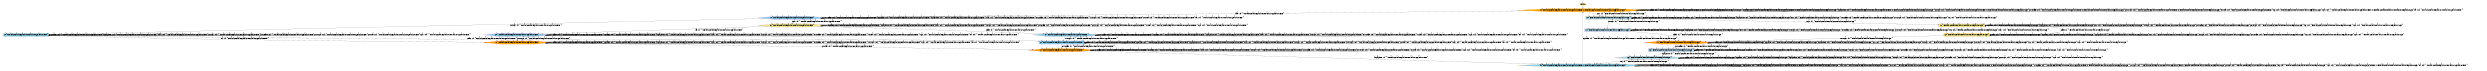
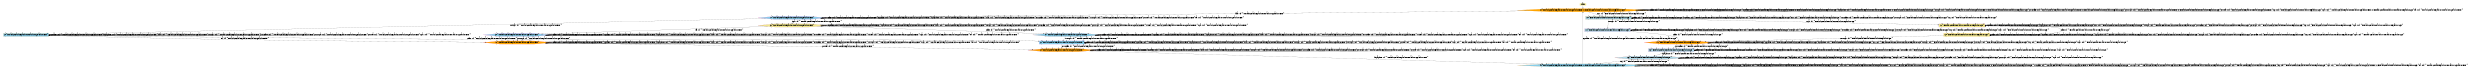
  digraph {
    node [shape=hexagon style=filled fillcolor=skyblue color=deeppink]
    edge [lblstyle="above, sloped"]
    n1 [label="0@[((DOL and COF and TEA and not TON and not CAP and not EUR) or (EUR and COF and TON and not DOL and not TEA and not CAP))]" fillcolor=orange color=darkorange]
    n2 [label="1@[((DOL and COF and TEA and not TON and not CAP and not EUR))]"]
    n3 [label="10@[((EUR and COF and TON and not DOL and not TEA and not CAP))]" shape=folder fillcolor=lightblue color=darkorange]
    n4 [label="2@[((DOL and COF and TEA and not TON and not CAP and not EUR))]" shape=folder color=darkorange]
    n5 [label="3@[((DOL and COF and TEA and not TON and not CAP and not EUR))]" fillcolor=khaki color=brown]
    n6 [label="6@[((DOL and COF and TEA and not TON and not CAP and not EUR))]" shape=folder color=purple]
    n7 [label="7@[((DOL and COF and TEA and not TON and not CAP and not EUR))]" fillcolor=orange]
    n8 [label="4@[((DOL and COF and TEA and not TON and not CAP and not EUR))]" color=brown]
    n9 [label="5@[((DOL and COF and TEA and not TON and not CAP and not EUR))]"]
    n10 [label="8@[((DOL and COF and TEA and not TON and not CAP and not EUR))]" fillcolor=orange color=purple]
    n11 [label="9@[((DOL and COF and TEA and not TON and not CAP and not EUR) or (EUR and COF and TON and not DOL and not TEA and not CAP))]" color=darkorange]
    n12 [label="11@[((EUR and COF and TON and not DOL and not TEA and not CAP))]" shape=folder fillcolor=lightblue]
    n13 [label="12@[((EUR and COF and TON and not DOL and not TEA and not CAP))]" shape=folder fillcolor=khaki color=purple]
    n14 [label="14@[((EUR and COF and TON and not DOL and not TEA and not CAP))]" fillcolor=orange]
    n15 [label="13@[((EUR and COF and TON and not DOL and not TEA and not CAP))]" shape=folder fillcolor=khaki color=darkorange]
    n16 [label="15@[((EUR and COF and TON and not DOL and not TEA and not CAP))]" shape=folder fillcolor=lightblue]
    n17 [label="16@[((EUR and COF and TON and not DOL and not TEA and not CAP))]" fillcolor=lightblue color=brown]
-   __start0 [height=0 shape=none width=0 fillcolor=khaki]
+   __start0 [height=0 shape=none width=0 fillcolor=khaki label=__and0]
    n1 -> n1 [label="coffee / nok() [((DOL and COF and TEA and not TON and not CAP and not EUR) or (EUR and COF and TON and not DOL and not TEA and not CAP))]"]
    n1 -> n1 [label="cup_taken / nok() [((DOL and COF and TEA and not TON and not CAP and not EUR) or (EUR and COF and TON and not DOL and not TEA and not CAP))]"]
    n1 -> n1 [label="display_done / nok() [((DOL and COF and TEA and not TON and not CAP and not EUR) or (EUR and COF and TON and not DOL and not TEA and not CAP))]"]
    n1 -> n1 [label="no_sugar / nok() [((DOL and COF and TEA and not TON and not CAP and not EUR) or (EUR and COF and TON and not DOL and not TEA and not CAP))]"]
    n1 -> n1 [label="pour_coffee / nok() [((DOL and COF and TEA and not TON and not CAP and not EUR) or (EUR and COF and TON and not DOL and not TEA and not CAP))]"]
    n1 -> n1 [label="pour_sugar / nok() [((DOL and COF and TEA and not TON and not CAP and not EUR) or (EUR and COF and TON and not DOL and not TEA and not CAP))]"]
    n1 -> n1 [label="pour_tea / nok() [((DOL and COF and TEA and not TON and not CAP and not EUR))]"]
    n1 -> n1 [label="ring / nok() [((EUR and COF and TON and not DOL and not TEA and not CAP))]"]
    n1 -> n1 [label="sugar / nok() [((DOL and COF and TEA and not TON and not CAP and not EUR) or (EUR and COF and TON and not DOL and not TEA and not CAP))]"]
    n1 -> n1 [label="tea / nok() [((DOL and COF and TEA and not TON and not CAP and not EUR))]"]
    n1 -> n2 [label="dollar / ok() [((DOL and COF and TEA and not TON and not CAP and not EUR))]"]
    n1 -> n3 [label="euro / ok() [((EUR and COF and TON and not DOL and not TEA and not CAP))]"]
    n2 -> n2 [label="coffee / nok() [((DOL and COF and TEA and not TON and not CAP and not EUR))]"]
    n2 -> n2 [label="cup_taken / nok() [((DOL and COF and TEA and not TON and not CAP and not EUR))]"]
    n2 -> n2 [label="display_done / nok() [((DOL and COF and TEA and not TON and not CAP and not EUR))]"]
    n2 -> n2 [label="dollar / nok() [((DOL and COF and TEA and not TON and not CAP and not EUR))]"]
    n2 -> n2 [label="pour_coffee / nok() [((DOL and COF and TEA and not TON and not CAP and not EUR))]"]
    n2 -> n2 [label="pour_sugar / nok() [((DOL and COF and TEA and not TON and not CAP and not EUR))]"]
    n2 -> n2 [label="pour_tea / nok() [((DOL and COF and TEA and not TON and not CAP and not EUR))]"]
    n2 -> n2 [label="tea / nok() [((DOL and COF and TEA and not TON and not CAP and not EUR))]"]
    n2 -> n4 [label="no_sugar / ok() [((DOL and COF and TEA and not TON and not CAP and not EUR))]"]
    n2 -> n5 [label="sugar / ok() [((DOL and COF and TEA and not TON and not CAP and not EUR))]"]
    n3 -> n3 [label="coffee / nok() [((EUR and COF and TON and not DOL and not TEA and not CAP))]"]
    n3 -> n3 [label="cup_taken / nok() [((EUR and COF and TON and not DOL and not TEA and not CAP))]"]
    n3 -> n3 [label="display_done / nok() [((EUR and COF and TON and not DOL and not TEA and not CAP))]"]
    n3 -> n3 [label="euro / nok() [((EUR and COF and TON and not DOL and not TEA and not CAP))]"]
    n3 -> n3 [label="pour_coffee / nok() [((EUR and COF and TON and not DOL and not TEA and not CAP))]"]
    n3 -> n3 [label="pour_sugar / nok() [((EUR and COF and TON and not DOL and not TEA and not CAP))]"]
    n3 -> n3 [label="ring / nok() [((EUR and COF and TON and not DOL and not TEA and not CAP))]"]
    n3 -> n12 [label="no_sugar / ok() [((EUR and COF and TON and not DOL and not TEA and not CAP))]"]
    n3 -> n13 [label="sugar / ok() [((EUR and COF and TON and not DOL and not TEA and not CAP))]"]
    n4 -> n4 [label="cup_taken / nok() [((DOL and COF and TEA and not TON and not CAP and not EUR))]"]
    n4 -> n4 [label="display_done / nok() [((DOL and COF and TEA and not TON and not CAP and not EUR))]"]
    n4 -> n4 [label="dollar / nok() [((DOL and COF and TEA and not TON and not CAP and not EUR))]"]
    n4 -> n4 [label="no_sugar / nok() [((DOL and COF and TEA and not TON and not CAP and not EUR))]"]
    n4 -> n4 [label="pour_coffee / nok() [((DOL and COF and TEA and not TON and not CAP and not EUR))]"]
    n4 -> n4 [label="pour_sugar / nok() [((DOL and COF and TEA and not TON and not CAP and not EUR))]"]
    n4 -> n4 [label="pour_tea / nok() [((DOL and COF and TEA and not TON and not CAP and not EUR))]"]
    n4 -> n4 [label="sugar / void() [((DOL and COF and TEA and not TON and not CAP and not EUR))]"]
    n4 -> n6 [label="coffee / ok() [((DOL and COF and TEA and not TON and not CAP and not EUR))]"]
    n4 -> n7 [label="tea / ok() [((DOL and COF and TEA and not TON and not CAP and not EUR))]"]
    n5 -> n5 [label="cup_taken / nok() [((DOL and COF and TEA and not TON and not CAP and not EUR))]"]
    n5 -> n5 [label="display_done / nok() [((DOL and COF and TEA and not TON and not CAP and not EUR))]"]
    n5 -> n5 [label="dollar / nok() [((DOL and COF and TEA and not TON and not CAP and not EUR))]"]
    n5 -> n5 [label="no_sugar / void() [((DOL and COF and TEA and not TON and not CAP and not EUR))]"]
    n5 -> n5 [label="pour_coffee / nok() [((DOL and COF and TEA and not TON and not CAP and not EUR))]"]
    n5 -> n5 [label="pour_sugar / nok() [((DOL and COF and TEA and not TON and not CAP and not EUR))]"]
    n5 -> n5 [label="pour_tea / nok() [((DOL and COF and TEA and not TON and not CAP and not EUR))]"]
    n5 -> n5 [label="sugar / nok() [((DOL and COF and TEA and not TON and not CAP and not EUR))]"]
    n5 -> n8 [label="coffee / ok() [((DOL and COF and TEA and not TON and not CAP and not EUR))]"]
    n5 -> n9 [label="tea / ok() [((DOL and COF and TEA and not TON and not CAP and not EUR))]"]
    n6 -> n6 [label="coffee / nok() [((DOL and COF and TEA and not TON and not CAP and not EUR))]"]
    n6 -> n6 [label="cup_taken / nok() [((DOL and COF and TEA and not TON and not CAP and not EUR))]"]
    n6 -> n6 [label="display_done / nok() [((DOL and COF and TEA and not TON and not CAP and not EUR))]"]
    n6 -> n6 [label="dollar / nok() [((DOL and COF and TEA and not TON and not CAP and not EUR))]"]
    n6 -> n6 [label="no_sugar / nok() [((DOL and COF and TEA and not TON and not CAP and not EUR))]"]
    n6 -> n6 [label="pour_sugar / nok() [((DOL and COF and TEA and not TON and not CAP and not EUR))]"]
    n6 -> n6 [label="pour_tea / nok() [((DOL and COF and TEA and not TON and not CAP and not EUR))]"]
    n6 -> n6 [label="sugar / nok() [((DOL and COF and TEA and not TON and not CAP and not EUR))]"]
    n6 -> n6 [label="tea / void() [((DOL and COF and TEA and not TON and not CAP and not EUR))]"]
    n6 -> n10 [label="pour_coffee / ok() [((DOL and COF and TEA and not TON and not CAP and not EUR))]"]
    n7 -> n7 [label="coffee / void() [((DOL and COF and TEA and not TON and not CAP and not EUR))]"]
    n7 -> n7 [label="cup_taken / nok() [((DOL and COF and TEA and not TON and not CAP and not EUR))]"]
    n7 -> n7 [label="display_done / nok() [((DOL and COF and TEA and not TON and not CAP and not EUR))]"]
    n7 -> n7 [label="dollar / nok() [((DOL and COF and TEA and not TON and not CAP and not EUR))]"]
    n7 -> n7 [label="no_sugar / nok() [((DOL and COF and TEA and not TON and not CAP and not EUR))]"]
    n7 -> n7 [label="pour_coffee / nok() [((DOL and COF and TEA and not TON and not CAP and not EUR))]"]
    n7 -> n7 [label="pour_sugar / nok() [((DOL and COF and TEA and not TON and not CAP and not EUR))]"]
    n7 -> n7 [label="sugar / nok() [((DOL and COF and TEA and not TON and not CAP and not EUR))]"]
    n7 -> n7 [label="tea / nok() [((DOL and COF and TEA and not TON and not CAP and not EUR))]"]
    n7 -> n10 [label="pour_tea / ok() [((DOL and COF and TEA and not TON and not CAP and not EUR))]"]
    n8 -> n6 [label="pour_sugar / ok() [((DOL and COF and TEA and not TON and not CAP and not EUR))]"]
    n8 -> n8 [label="coffee / nok() [((DOL and COF and TEA and not TON and not CAP and not EUR))]"]
    n8 -> n8 [label="cup_taken / nok() [((DOL and COF and TEA and not TON and not CAP and not EUR))]"]
    n8 -> n8 [label="display_done / nok() [((DOL and COF and TEA and not TON and not CAP and not EUR))]"]
    n8 -> n8 [label="dollar / nok() [((DOL and COF and TEA and not TON and not CAP and not EUR))]"]
    n8 -> n8 [label="no_sugar / nok() [((DOL and COF and TEA and not TON and not CAP and not EUR))]"]
    n8 -> n8 [label="pour_coffee / nok() [((DOL and COF and TEA and not TON and not CAP and not EUR))]"]
    n8 -> n8 [label="pour_tea / nok() [((DOL and COF and TEA and not TON and not CAP and not EUR))]"]
    n8 -> n8 [label="sugar / nok() [((DOL and COF and TEA and not TON and not CAP and not EUR))]"]
    n8 -> n8 [label="tea / void() [((DOL and COF and TEA and not TON and not CAP and not EUR))]"]
    n9 -> n7 [label="pour_sugar / ok() [((DOL and COF and TEA and not TON and not CAP and not EUR))]"]
    n9 -> n9 [label="coffee / void() [((DOL and COF and TEA and not TON and not CAP and not EUR))]"]
    n9 -> n9 [label="cup_taken / nok() [((DOL and COF and TEA and not TON and not CAP and not EUR))]"]
    n9 -> n9 [label="display_done / nok() [((DOL and COF and TEA and not TON and not CAP and not EUR))]"]
    n9 -> n9 [label="dollar / nok() [((DOL and COF and TEA and not TON and not CAP and not EUR))]"]
    n9 -> n9 [label="no_sugar / nok() [((DOL and COF and TEA and not TON and not CAP and not EUR))]"]
    n9 -> n9 [label="pour_coffee / nok() [((DOL and COF and TEA and not TON and not CAP and not EUR))]"]
    n9 -> n9 [label="pour_tea / nok() [((DOL and COF and TEA and not TON and not CAP and not EUR))]"]
    n9 -> n9 [label="sugar / nok() [((DOL and COF and TEA and not TON and not CAP and not EUR))]"]
    n9 -> n9 [label="tea / nok() [((DOL and COF and TEA and not TON and not CAP and not EUR))]"]
    n10 -> n10 [label="coffee / nok() [((DOL and COF and TEA and not TON and not CAP and not EUR))]"]
    n10 -> n10 [label="cup_taken / nok() [((DOL and COF and TEA and not TON and not CAP and not EUR))]"]
    n10 -> n10 [label="dollar / nok() [((DOL and COF and TEA and not TON and not CAP and not EUR))]"]
    n10 -> n10 [label="no_sugar / nok() [((DOL and COF and TEA and not TON and not CAP and not EUR))]"]
    n10 -> n10 [label="pour_coffee / nok() [((DOL and COF and TEA and not TON and not CAP and not EUR))]"]
    n10 -> n10 [label="pour_sugar / nok() [((DOL and COF and TEA and not TON and not CAP and not EUR))]"]
    n10 -> n10 [label="pour_tea / nok() [((DOL and COF and TEA and not TON and not CAP and not EUR))]"]
    n10 -> n10 [label="sugar / nok() [((DOL and COF and TEA and not TON and not CAP and not EUR))]"]
    n10 -> n10 [label="tea / nok() [((DOL and COF and TEA and not TON and not CAP and not EUR))]"]
    n10 -> n11 [label="display_done / ok() [((DOL and COF and TEA and not TON and not CAP and not EUR))]"]
    n11 -> n1 [label="cup_taken / ok() [((DOL and COF and TEA and not TON and not CAP and not EUR) or (EUR and COF and TON and not DOL and not TEA and not CAP))]"]
    n11 -> n11 [label="coffee / nok() [((DOL and COF and TEA and not TON and not CAP and not EUR) or (EUR and COF and TON and not DOL and not TEA and not CAP))]"]
    n11 -> n11 [label="display_done / nok() [((DOL and COF and TEA and not TON and not CAP and not EUR) or (EUR and COF and TON and not DOL and not TEA and not CAP))]"]
    n11 -> n11 [label="dollar / nok() [((DOL and COF and TEA and not TON and not CAP and not EUR))]"]
    n11 -> n11 [label="euro / nok() [((EUR and COF and TON and not DOL and not TEA and not CAP))]"]
    n11 -> n11 [label="no_sugar / nok() [((DOL and COF and TEA and not TON and not CAP and not EUR) or (EUR and COF and TON and not DOL and not TEA and not CAP))]"]
    n11 -> n11 [label="pour_coffee / nok() [((DOL and COF and TEA and not TON and not CAP and not EUR) or (EUR and COF and TON and not DOL and not TEA and not CAP))]"]
    n11 -> n11 [label="pour_sugar / nok() [((DOL and COF and TEA and not TON and not CAP and not EUR) or (EUR and COF and TON and not DOL and not TEA and not CAP))]"]
    n11 -> n11 [label="pour_tea / nok() [((DOL and COF and TEA and not TON and not CAP and not EUR))]"]
    n11 -> n11 [label="ring / nok() [((EUR and COF and TON and not DOL and not TEA and not CAP))]"]
    n11 -> n11 [label="sugar / nok() [((DOL and COF and TEA and not TON and not CAP and not EUR) or (EUR and COF and TON and not DOL and not TEA and not CAP))]"]
    n11 -> n11 [label="tea / nok() [((DOL and COF and TEA and not TON and not CAP and not EUR))]"]
    n12 -> n12 [label="cup_taken / nok() [((EUR and COF and TON and not DOL and not TEA and not CAP))]"]
    n12 -> n12 [label="display_done / nok() [((EUR and COF and TON and not DOL and not TEA and not CAP))]"]
    n12 -> n12 [label="euro / nok() [((EUR and COF and TON and not DOL and not TEA and not CAP))]"]
    n12 -> n12 [label="no_sugar / nok() [((EUR and COF and TON and not DOL and not TEA and not CAP))]"]
    n12 -> n12 [label="pour_coffee / nok() [((EUR and COF and TON and not DOL and not TEA and not CAP))]"]
    n12 -> n12 [label="pour_sugar / nok() [((EUR and COF and TON and not DOL and not TEA and not CAP))]"]
    n12 -> n12 [label="ring / nok() [((EUR and COF and TON and not DOL and not TEA and not CAP))]"]
    n12 -> n12 [label="sugar / void() [((EUR and COF and TON and not DOL and not TEA and not CAP))]"]
    n12 -> n14 [label="coffee / ok() [((EUR and COF and TON and not DOL and not TEA and not CAP))]"]
    n13 -> n13 [label="cup_taken / nok() [((EUR and COF and TON and not DOL and not TEA and not CAP))]"]
    n13 -> n13 [label="display_done / nok() [((EUR and COF and TON and not DOL and not TEA and not CAP))]"]
    n13 -> n13 [label="euro / nok() [((EUR and COF and TON and not DOL and not TEA and not CAP))]"]
    n13 -> n13 [label="no_sugar / void() [((EUR and COF and TON and not DOL and not TEA and not CAP))]"]
    n13 -> n13 [label="pour_coffee / nok() [((EUR and COF and TON and not DOL and not TEA and not CAP))]"]
    n13 -> n13 [label="pour_sugar / nok() [((EUR and COF and TON and not DOL and not TEA and not CAP))]"]
    n13 -> n13 [label="ring / nok() [((EUR and COF and TON and not DOL and not TEA and not CAP))]"]
    n13 -> n13 [label="sugar / nok() [((EUR and COF and TON and not DOL and not TEA and not CAP))]"]
    n13 -> n15 [label="coffee / ok() [((EUR and COF and TON and not DOL and not TEA and not CAP))]"]
    n14 -> n14 [label="coffee / nok() [((EUR and COF and TON and not DOL and not TEA and not CAP))]"]
    n14 -> n14 [label="cup_taken / nok() [((EUR and COF and TON and not DOL and not TEA and not CAP))]"]
    n14 -> n14 [label="display_done / nok() [((EUR and COF and TON and not DOL and not TEA and not CAP))]"]
    n14 -> n14 [label="euro / nok() [((EUR and COF and TON and not DOL and not TEA and not CAP))]"]
    n14 -> n14 [label="no_sugar / nok() [((EUR and COF and TON and not DOL and not TEA and not CAP))]"]
    n14 -> n14 [label="pour_sugar / nok() [((EUR and COF and TON and not DOL and not TEA and not CAP))]"]
    n14 -> n14 [label="ring / nok() [((EUR and COF and TON and not DOL and not TEA and not CAP))]"]
    n14 -> n14 [label="sugar / nok() [((EUR and COF and TON and not DOL and not TEA and not CAP))]"]
    n14 -> n16 [label="pour_coffee / ok() [((EUR and COF and TON and not DOL and not TEA and not CAP))]"]
    n15 -> n14 [label="pour_sugar / ok() [((EUR and COF and TON and not DOL and not TEA and not CAP))]"]
    n15 -> n15 [label="coffee / nok() [((EUR and COF and TON and not DOL and not TEA and not CAP))]"]
    n15 -> n15 [label="cup_taken / nok() [((EUR and COF and TON and not DOL and not TEA and not CAP))]"]
    n15 -> n15 [label="display_done / nok() [((EUR and COF and TON and not DOL and not TEA and not CAP))]"]
    n15 -> n15 [label="euro / nok() [((EUR and COF and TON and not DOL and not TEA and not CAP))]"]
    n15 -> n15 [label="no_sugar / nok() [((EUR and COF and TON and not DOL and not TEA and not CAP))]"]
    n15 -> n15 [label="pour_coffee / nok() [((EUR and COF and TON and not DOL and not TEA and not CAP))]"]
    n15 -> n15 [label="ring / nok() [((EUR and COF and TON and not DOL and not TEA and not CAP))]"]
    n15 -> n15 [label="sugar / nok() [((EUR and COF and TON and not DOL and not TEA and not CAP))]"]
    n16 -> n16 [label="coffee / nok() [((EUR and COF and TON and not DOL and not TEA and not CAP))]"]
    n16 -> n16 [label="cup_taken / nok() [((EUR and COF and TON and not DOL and not TEA and not CAP))]"]
    n16 -> n16 [label="euro / nok() [((EUR and COF and TON and not DOL and not TEA and not CAP))]"]
    n16 -> n16 [label="no_sugar / nok() [((EUR and COF and TON and not DOL and not TEA and not CAP))]"]
    n16 -> n16 [label="pour_coffee / nok() [((EUR and COF and TON and not DOL and not TEA and not CAP))]"]
    n16 -> n16 [label="pour_sugar / nok() [((EUR and COF and TON and not DOL and not TEA and not CAP))]"]
    n16 -> n16 [label="ring / nok() [((EUR and COF and TON and not DOL and not TEA and not CAP))]"]
    n16 -> n16 [label="sugar / nok() [((EUR and COF and TON and not DOL and not TEA and not CAP))]"]
    n16 -> n17 [label="display_done / ok() [((EUR and COF and TON and not DOL and not TEA and not CAP))]"]
    n17 -> n11 [label="ring / ok() [((EUR and COF and TON and not DOL and not TEA and not CAP))]"]
    n17 -> n17 [label="coffee / nok() [((EUR and COF and TON and not DOL and not TEA and not CAP))]"]
    n17 -> n17 [label="cup_taken / nok() [((EUR and COF and TON and not DOL and not TEA and not CAP))]"]
    n17 -> n17 [label="display_done / nok() [((EUR and COF and TON and not DOL and not TEA and not CAP))]"]
    n17 -> n17 [label="euro / nok() [((EUR and COF and TON and not DOL and not TEA and not CAP))]"]
    n17 -> n17 [label="no_sugar / nok() [((EUR and COF and TON and not DOL and not TEA and not CAP))]"]
    n17 -> n17 [label="pour_coffee / nok() [((EUR and COF and TON and not DOL and not TEA and not CAP))]"]
    n17 -> n17 [label="pour_sugar / nok() [((EUR and COF and TON and not DOL and not TEA and not CAP))]"]
    n17 -> n17 [label="sugar / nok() [((EUR and COF and TON and not DOL and not TEA and not CAP))]"]
    __start0 -> n1
  }
